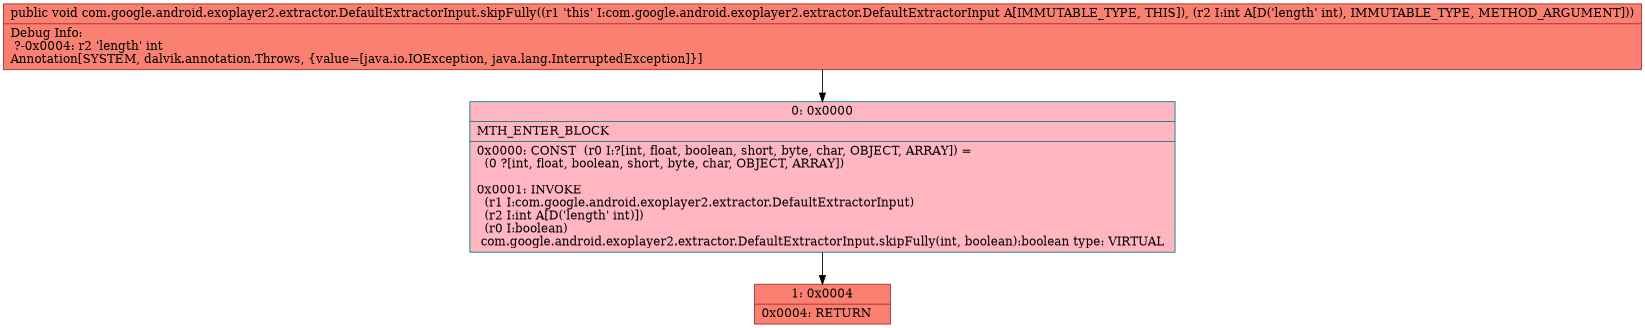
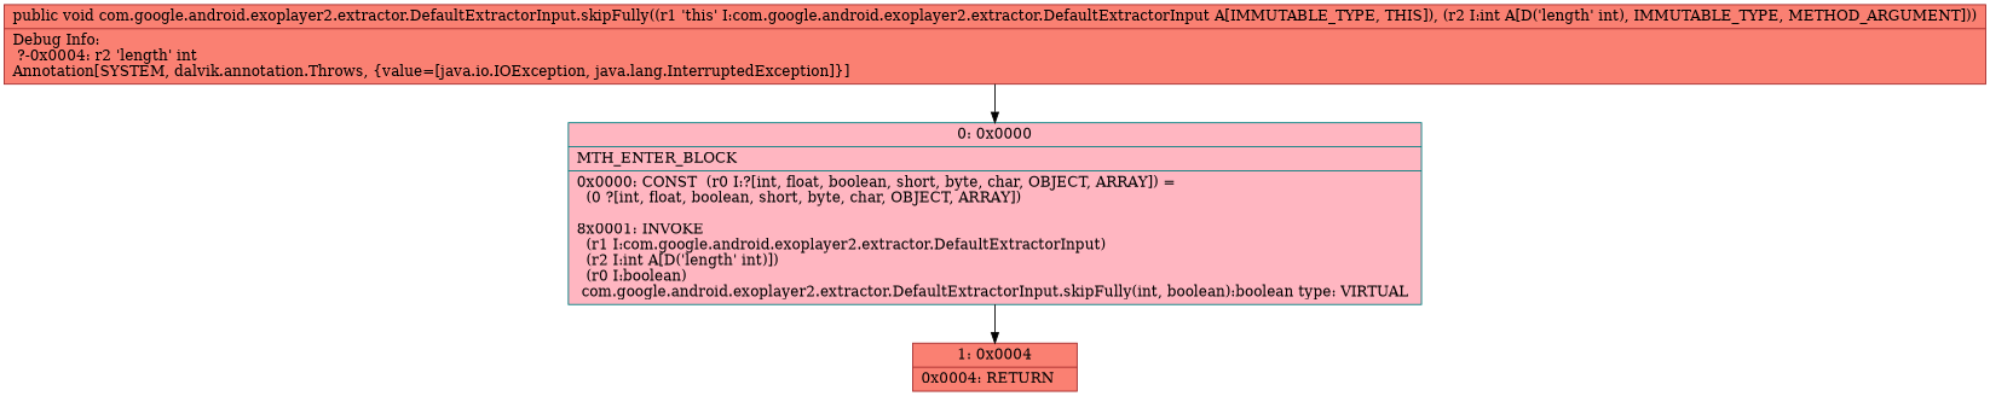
  digraph {
    node [shape=record style=filled fillcolor=salmon color=brown]
-   n1 [label="{0\:\ 0x0000|MTH_ENTER_BLOCK\l|0x0000: CONST  (r0 I:?[int, float, boolean, short, byte, char, OBJECT, ARRAY]) = \l  (0 ?[int, float, boolean, short, byte, char, OBJECT, ARRAY])\l \l0x0001: INVOKE  \l  (r1 I:com.google.android.exoplayer2.extractor.DefaultExtractorInput)\l  (r2 I:int A[D('length' int)])\l  (r0 I:boolean)\l com.google.android.exoplayer2.extractor.DefaultExtractorInput.skipFully(int, boolean):boolean type: VIRTUAL \l}" fillcolor=lightpink color=teal]
+   n1 [label="{0\:\ 0x0000|MTH_ENTER_BLOCK\l|0x0000: CONST  (r0 I:?[int, float, boolean, short, byte, char, OBJECT, ARRAY]) = \l  (0 ?[int, float, boolean, short, byte, char, OBJECT, ARRAY])\l \l8x0001: INVOKE  \l  (r1 I:com.google.android.exoplayer2.extractor.DefaultExtractorInput)\l  (r2 I:int A[D('length' int)])\l  (r0 I:boolean)\l com.google.android.exoplayer2.extractor.DefaultExtractorInput.skipFully(int, boolean):boolean type: VIRTUAL \l}" fillcolor=lightpink color=teal]
    n2 [label="{1\:\ 0x0004|0x0004: RETURN   \l}"]
    n3 [label="{public void com.google.android.exoplayer2.extractor.DefaultExtractorInput.skipFully((r1 'this' I:com.google.android.exoplayer2.extractor.DefaultExtractorInput A[IMMUTABLE_TYPE, THIS]), (r2 I:int A[D('length' int), IMMUTABLE_TYPE, METHOD_ARGUMENT]))  | Debug Info:\l  ?\-0x0004: r2 'length' int\lAnnotation[SYSTEM, dalvik.annotation.Throws, \{value=[java.io.IOException, java.lang.InterruptedException]\}]\l}"]
    n1 -> n2
    n3 -> n1
  }
